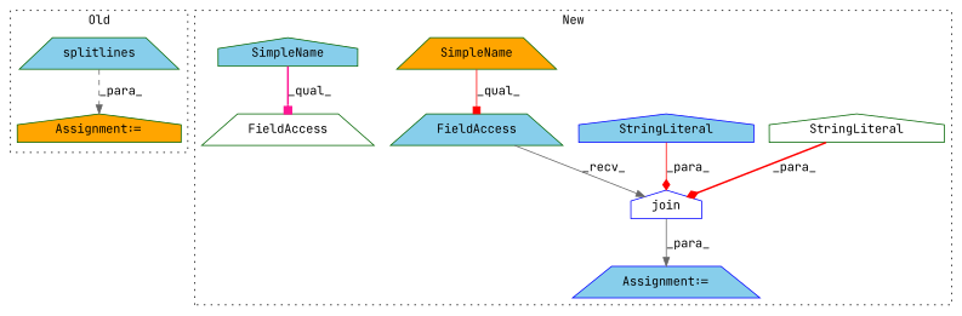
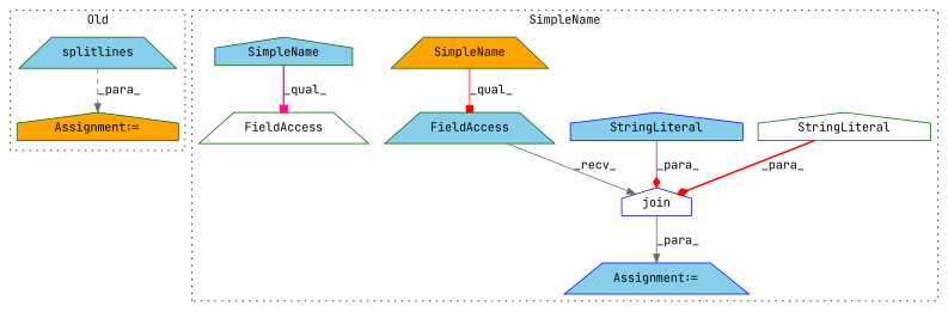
  digraph {
    fontname="JetBrains Mono"
    node [a=32 l=1 s=679 shape=trapezium style=filled fillcolor=skyblue color=darkgreen fontname="JetBrains Mono"]
    edge [color=gray40 style=solid arrowhead=normal fontname="JetBrains Mono"]
    n1 [l="11,1" label=splitlines s="840,855"]
    n2 [a=7 label="Assignment:=" s=667 shape=house fillcolor=orange]
    n3 [l="5,1" label=join s="687,763" shape=house fillcolor=white color=blue]
    n4 [a=45 l=15 label=StringLiteral s=748 shape=house fillcolor=white]
    n5 [a=45 l=11 label=StringLiteral s=736 shape=house color=blue]
    n6 [a=22 l=7 label=FieldAccess]
    n7 [a=22 l=7 label=FieldAccess s=708 fillcolor=white]
    n8 [a=7 label="Assignment:=" s=662 color=blue]
    n9 [a=42 l=2 label=SimpleName fillcolor=orange]
    n10 [a=42 l=2 label=SimpleName s=708 shape=house]
    subgraph cluster_1 {
      label=Old
      style=dotted
      n1
      n2
    }
    subgraph cluster_2 {
-     label=New
+     label=SimpleName
      style=dotted
      n3
      n4
      n5
      n6
      n7
      n8
      n9
      n10
    }
    n1 -> n2 [label=_para_ style=dashed]
    n3 -> n8 [label=_para_]
    n4 -> n3 [label=_para_ color=red style=bold arrowhead=diamond]
    n5 -> n3 [label=_para_ color=red arrowhead=diamond]
    n6 -> n3 [label=_recv_]
    n9 -> n6 [label=_qual_ color=red arrowhead=box]
    n10 -> n7 [label=_qual_ color=deeppink style=bold arrowhead=box]
  }
